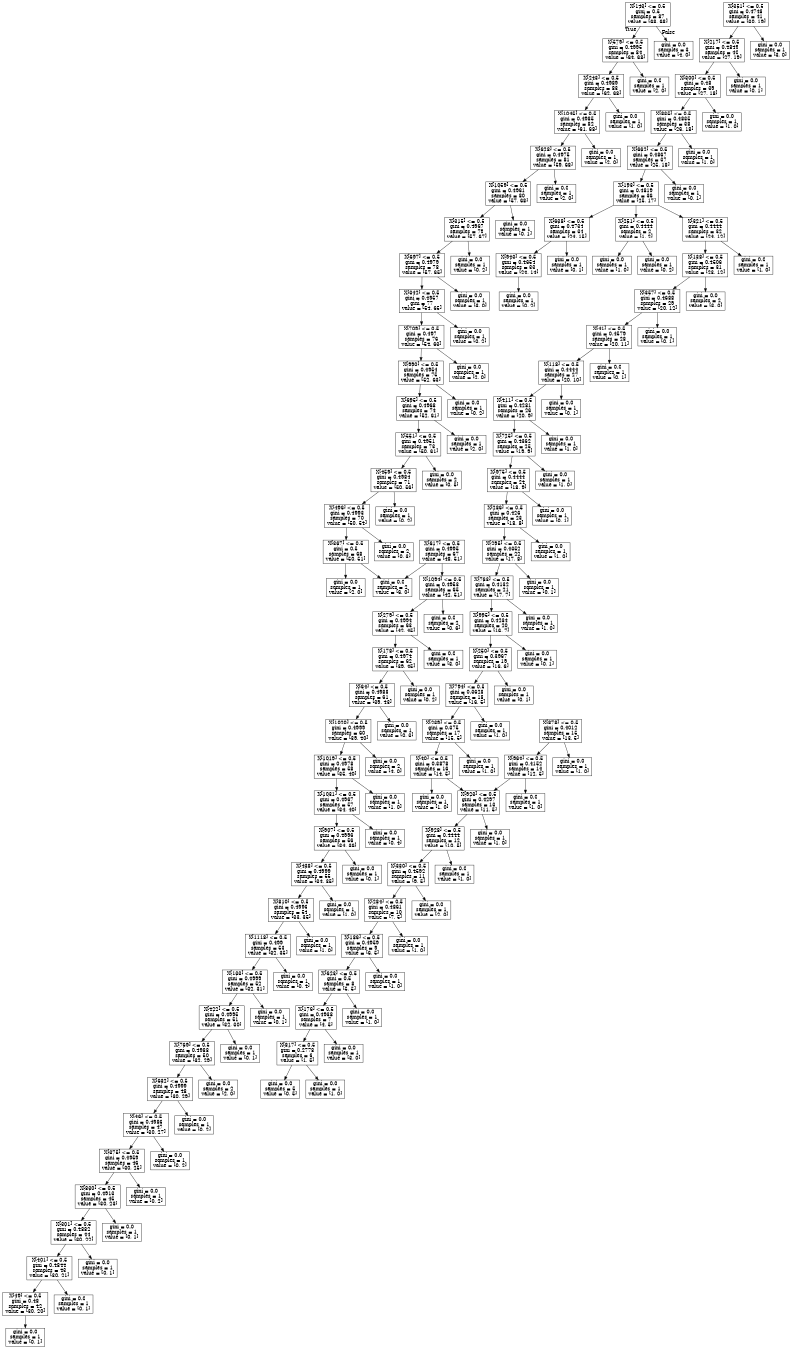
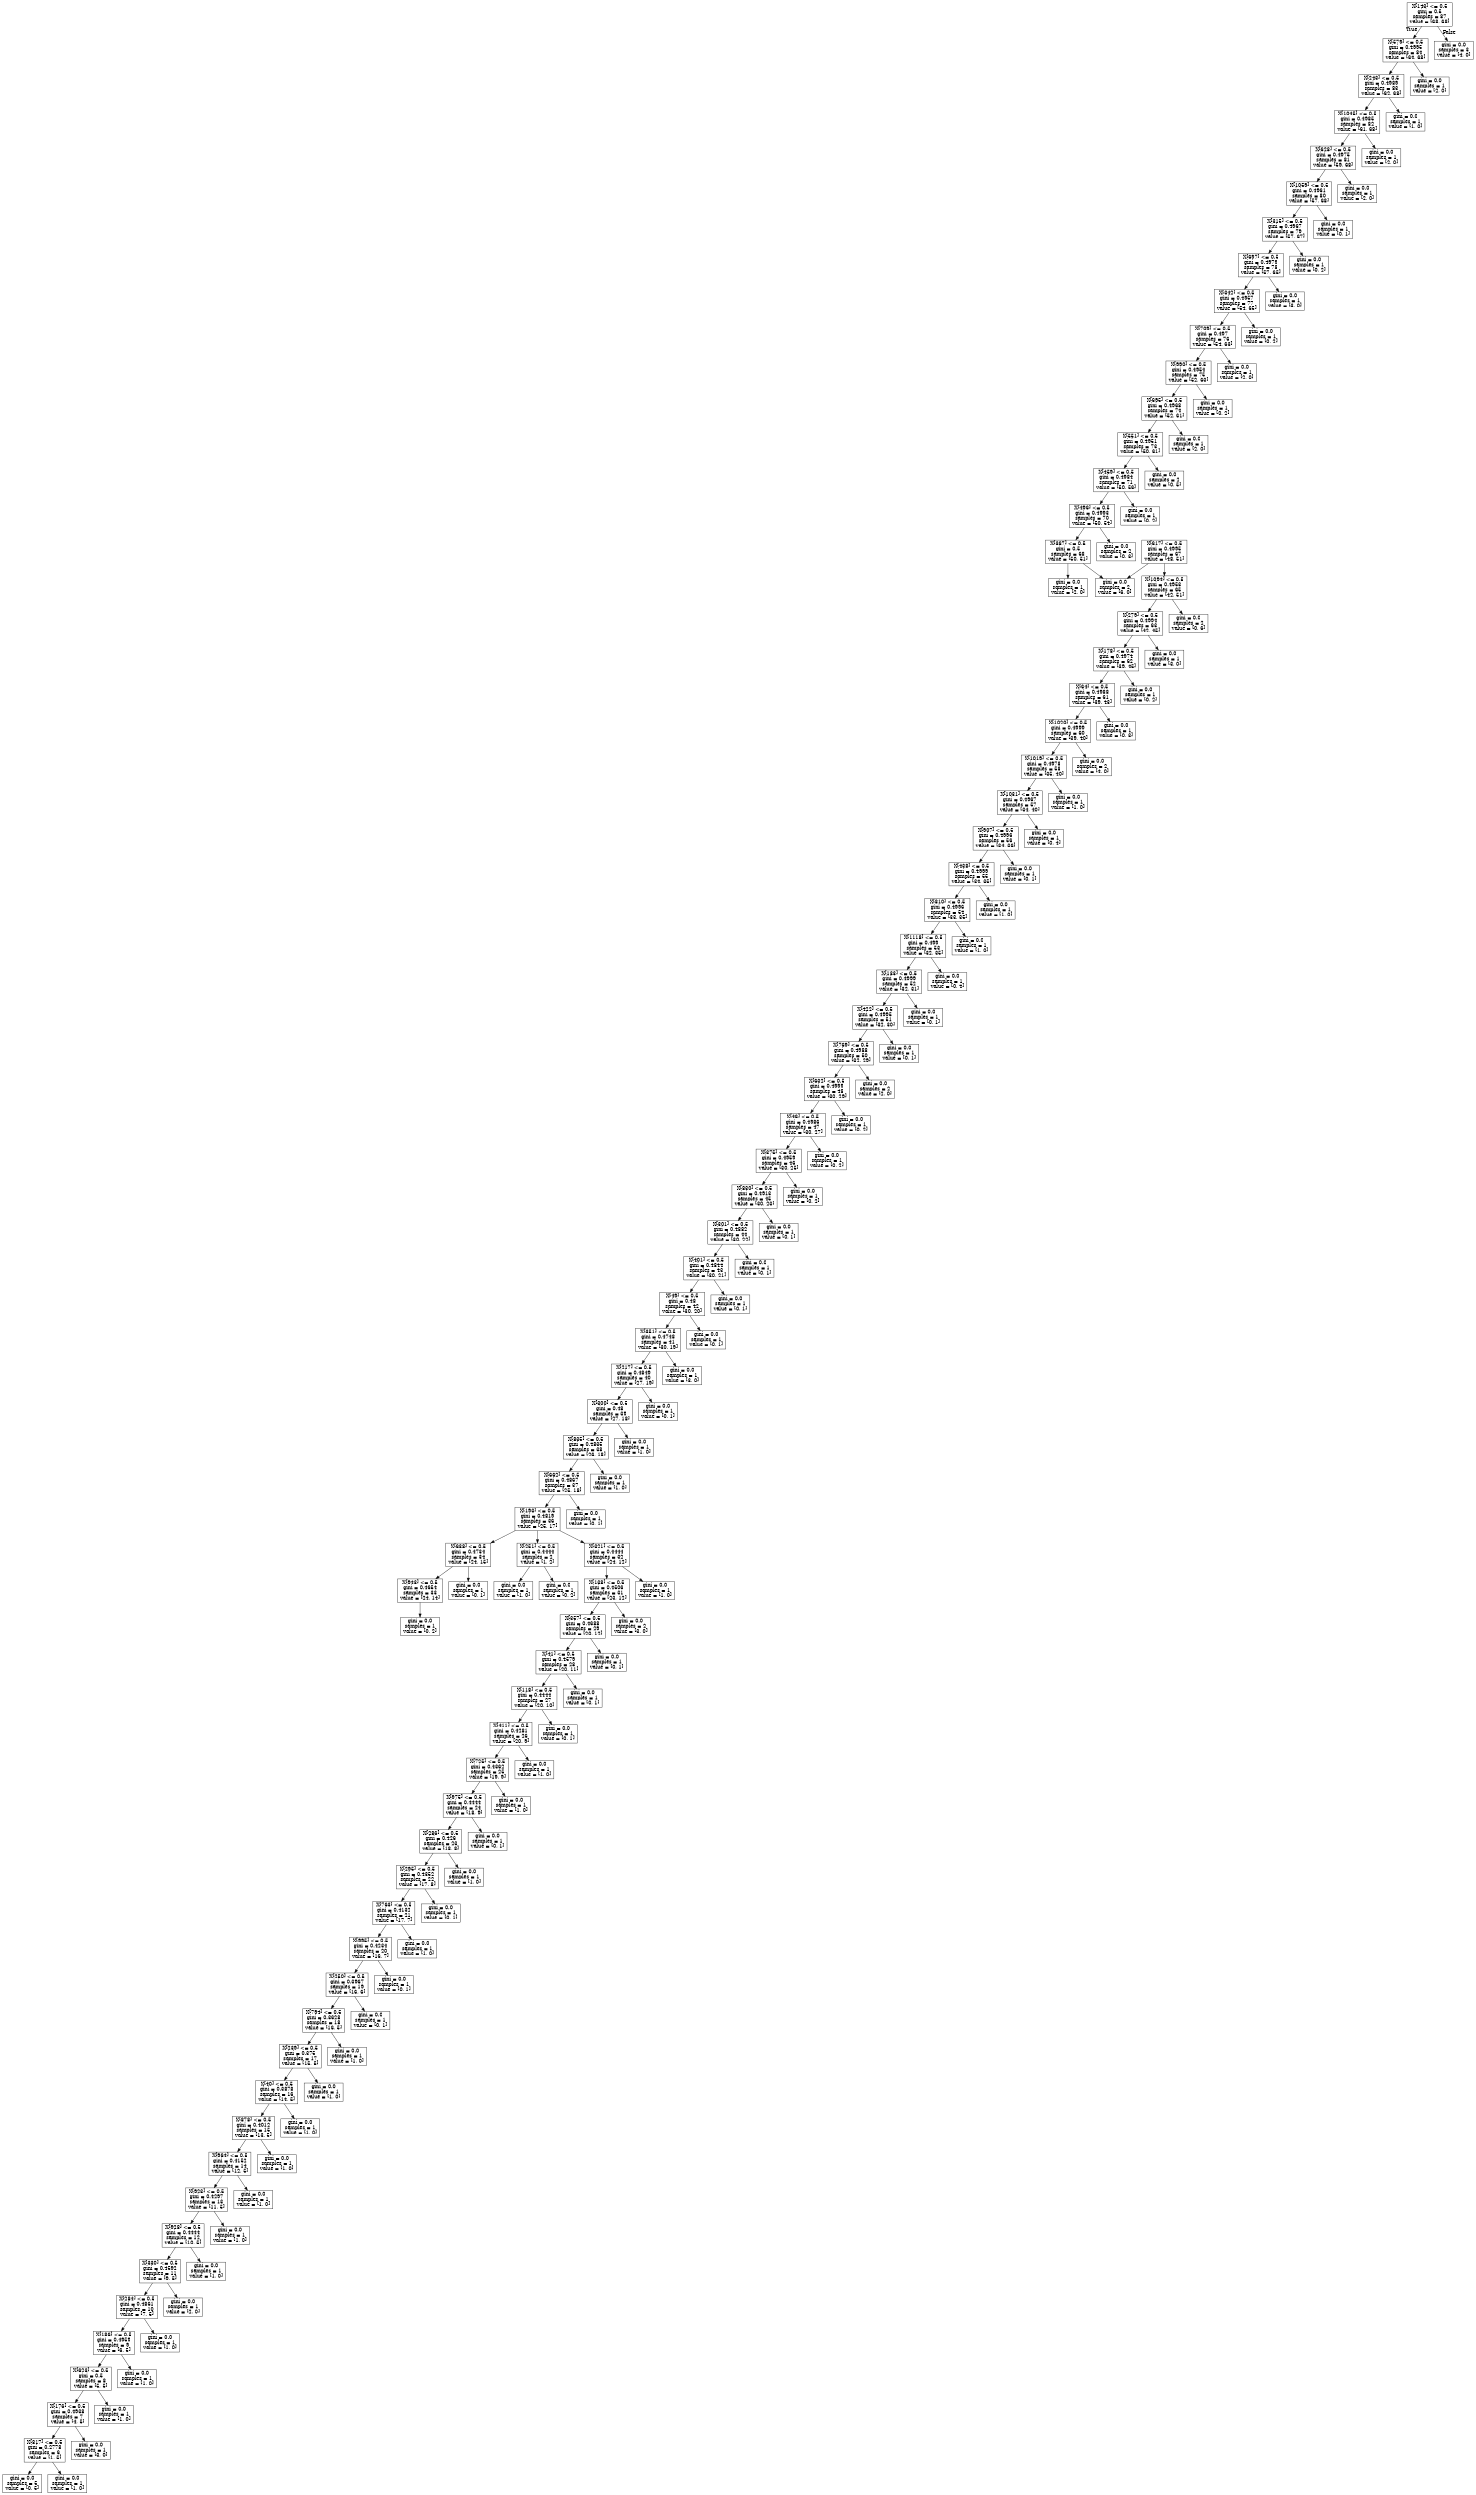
  digraph {
    node [shape=box]
    n1 [label="X[143] <= 0.5\ngini = 0.5\nsamples = 87\nvalue = [68, 68]"]
    n2 [label="X[579] <= 0.5\ngini = 0.4995\nsamples = 84\nvalue = [64, 68]"]
    n3 [label="gini = 0.0\nsamples = 3\nvalue = [4, 0]"]
    n4 [label="X[243] <= 0.5\ngini = 0.4989\nsamples = 83\nvalue = [62, 68]"]
    n5 [label="gini = 0.0\nsamples = 1\nvalue = [2, 0]"]
    n6 [label="X[1045] <= 0.5\ngini = 0.4985\nsamples = 82\nvalue = [61, 68]"]
    n7 [label="gini = 0.0\nsamples = 1\nvalue = [1, 0]"]
    n8 [label="X[628] <= 0.5\ngini = 0.4975\nsamples = 81\nvalue = [59, 68]"]
    n9 [label="gini = 0.0\nsamples = 1\nvalue = [2, 0]"]
    n10 [label="X[1059] <= 0.5\ngini = 0.4961\nsamples = 80\nvalue = [57, 68]"]
    n11 [label="gini = 0.0\nsamples = 1\nvalue = [2, 0]"]
    n12 [label="X[315] <= 0.5\ngini = 0.4967\nsamples = 79\nvalue = [57, 67]"]
    n13 [label="gini = 0.0\nsamples = 1\nvalue = [0, 1]"]
    n14 [label="X[697] <= 0.5\ngini = 0.4979\nsamples = 78\nvalue = [57, 65]"]
    n15 [label="gini = 0.0\nsamples = 1\nvalue = [0, 2]"]
-   n16 [label="X[342] <= 0.5\ngini = 0.4957\ngini = 77\nvalue = [54, 65]"]
+   n16 [label="X[342] <= 0.5\ngini = 0.4957\nsamples = 77\nvalue = [54, 65]"]
    n17 [label="gini = 0.0\nsamples = 1\nvalue = [3, 0]"]
    n18 [label="X[709] <= 0.5\ngini = 0.497\nsamples = 76\nvalue = [54, 63]"]
    n19 [label="gini = 0.0\nsamples = 1\nvalue = [0, 2]"]
    n20 [label="X[990] <= 0.5\ngini = 0.4954\nsamples = 75\nvalue = [52, 63]"]
    n21 [label="gini = 0.0\nsamples = 1\nvalue = [2, 0]"]
    n22 [label="X[695] <= 0.5\ngini = 0.4968\nsamples = 74\nvalue = [52, 61]"]
    n23 [label="gini = 0.0\nsamples = 1\nvalue = [0, 2]"]
    n24 [label="X[551] <= 0.5\ngini = 0.4951\nsamples = 73\nvalue = [50, 61]"]
    n25 [label="gini = 0.0\nsamples = 1\nvalue = [2, 0]"]
    n26 [label="X[459] <= 0.5\ngini = 0.4984\nsamples = 71\nvalue = [50, 56]"]
    n27 [label="gini = 0.0\nsamples = 2\nvalue = [0, 5]"]
    n28 [label="X[496] <= 0.5\ngini = 0.4993\nsamples = 70\nvalue = [50, 54]"]
    n29 [label="gini = 0.0\nsamples = 1\nvalue = [0, 2]"]
    n30 [label="X[367] <= 0.5\ngini = 0.5\nsamples = 68\nvalue = [50, 51]"]
    n31 [label="gini = 0.0\nsamples = 2\nvalue = [0, 3]"]
    n32 [label="gini = 0.0\nsamples = 1\nvalue = [2, 0]"]
    n33 [label="gini = 0.0\nsamples = 2\nvalue = [6, 0]"]
    n34 [label="X[617] <= 0.5\ngini = 0.4995\nsamples = 67\nvalue = [48, 51]"]
    n35 [label="X[1094] <= 0.5\ngini = 0.4953\nsamples = 65\nvalue = [42, 51]"]
    n36 [label="X[279] <= 0.5\ngini = 0.4994\nsamples = 63\nvalue = [42, 45]"]
    n37 [label="gini = 0.0\nsamples = 2\nvalue = [0, 6]"]
    n38 [label="X[178] <= 0.5\ngini = 0.4974\nsamples = 62\nvalue = [39, 45]"]
    n39 [label="gini = 0.0\nsamples = 1\nvalue = [3, 0]"]
    n40 [label="X[64] <= 0.5\ngini = 0.4988\nsamples = 61\nvalue = [39, 43]"]
    n41 [label="gini = 0.0\nsamples = 1\nvalue = [0, 2]"]
    n42 [label="X[1020] <= 0.5\ngini = 0.4999\nsamples = 60\nvalue = [39, 40]"]
    n43 [label="gini = 0.0\nsamples = 1\nvalue = [0, 3]"]
    n44 [label="X[1019] <= 0.5\ngini = 0.4978\nsamples = 58\nvalue = [35, 40]"]
    n45 [label="gini = 0.0\nsamples = 2\nvalue = [4, 0]"]
    n46 [label="X[1031] <= 0.5\ngini = 0.4967\nsamples = 57\nvalue = [34, 40]"]
    n47 [label="gini = 0.0\nsamples = 1\nvalue = [1, 0]"]
    n48 [label="X[907] <= 0.5\ngini = 0.4996\nsamples = 56\nvalue = [34, 36]"]
    n49 [label="gini = 0.0\nsamples = 1\nvalue = [0, 4]"]
    n50 [label="X[438] <= 0.5\ngini = 0.4999\nsamples = 55\nvalue = [34, 35]"]
    n51 [label="gini = 0.0\nsamples = 1\nvalue = [0, 1]"]
    n52 [label="X[810] <= 0.5\ngini = 0.4996\nsamples = 54\nvalue = [33, 35]"]
    n53 [label="gini = 0.0\nsamples = 1\nvalue = [1, 0]"]
    n54 [label="X[1118] <= 0.5\ngini = 0.499\nsamples = 53\nvalue = [32, 35]"]
    n55 [label="gini = 0.0\nsamples = 1\nvalue = [1, 0]"]
    n56 [label="X[133] <= 0.5\ngini = 0.4999\nsamples = 52\nvalue = [32, 31]"]
    n57 [label="gini = 0.0\nsamples = 1\nvalue = [0, 4]"]
    n58 [label="X[422] <= 0.5\ngini = 0.4995\nsamples = 51\nvalue = [32, 30]"]
    n59 [label="gini = 0.0\nsamples = 1\nvalue = [0, 1]"]
    n60 [label="X[769] <= 0.5\ngini = 0.4988\nsamples = 50\nvalue = [32, 29]"]
    n61 [label="gini = 0.0\nsamples = 1\nvalue = [0, 1]"]
    n62 [label="X[632] <= 0.5\ngini = 0.4999\nsamples = 48\nvalue = [30, 29]"]
    n63 [label="gini = 0.0\nsamples = 2\nvalue = [2, 0]"]
    n64 [label="X[46] <= 0.5\ngini = 0.4986\nsamples = 47\nvalue = [30, 27]"]
    n65 [label="gini = 0.0\nsamples = 1\nvalue = [0, 2]"]
    n66 [label="X[375] <= 0.5\ngini = 0.4959\nsamples = 46\nvalue = [30, 25]"]
    n67 [label="gini = 0.0\nsamples = 1\nvalue = [0, 2]"]
    n68 [label="X[830] <= 0.5\ngini = 0.4913\nsamples = 45\nvalue = [30, 23]"]
    n69 [label="gini = 0.0\nsamples = 1\nvalue = [0, 2]"]
    n70 [label="X[301] <= 0.5\ngini = 0.4882\nsamples = 44\nvalue = [30, 22]"]
    n71 [label="gini = 0.0\nsamples = 1\nvalue = [0, 1]"]
    n72 [label="X[401] <= 0.5\ngini = 0.4844\nsamples = 43\nvalue = [30, 21]"]
    n73 [label="gini = 0.0\nsamples = 1\nvalue = [0, 1]"]
    n74 [label="X[49] <= 0.5\ngini = 0.48\nsamples = 42\nvalue = [30, 20]"]
    n75 [label="gini = 0.0\nsamples = 1\nvalue = [0, 1]"]
    n76 [label="X[351] <= 0.5\ngini = 0.4748\nsamples = 41\nvalue = [30, 19]"]
    n77 [label="gini = 0.0\nsamples = 1\nvalue = [0, 1]"]
    n78 [label="X[217] <= 0.5\ngini = 0.4849\nsamples = 40\nvalue = [27, 19]"]
    n79 [label="gini = 0.0\nsamples = 1\nvalue = [3, 0]"]
    n80 [label="X[300] <= 0.5\ngini = 0.48\nsamples = 39\nvalue = [27, 18]"]
    n81 [label="gini = 0.0\nsamples = 1\nvalue = [0, 1]"]
    n82 [label="X[835] <= 0.5\ngini = 0.4835\nsamples = 38\nvalue = [26, 18]"]
    n83 [label="gini = 0.0\nsamples = 1\nvalue = [1, 0]"]
    n84 [label="X[662] <= 0.5\ngini = 0.4867\nsamples = 37\nvalue = [25, 18]"]
    n85 [label="gini = 0.0\nsamples = 1\nvalue = [1, 0]"]
    n86 [label="X[193] <= 0.5\ngini = 0.4819\nsamples = 36\nvalue = [25, 17]"]
    n87 [label="gini = 0.0\nsamples = 1\nvalue = [0, 1]"]
    n88 [label="X[638] <= 0.5\ngini = 0.4734\nsamples = 34\nvalue = [24, 15]"]
    n89 [label="X[251] <= 0.5\ngini = 0.4444\nsamples = 2\nvalue = [1, 2]"]
    n90 [label="X[321] <= 0.5\ngini = 0.4444\nsamples = 32\nvalue = [24, 12]"]
    n91 [label="X[943] <= 0.5\ngini = 0.4654\nsamples = 33\nvalue = [24, 14]"]
    n92 [label="gini = 0.0\nsamples = 1\nvalue = [0, 1]"]
    n93 [label="gini = 0.0\nsamples = 1\nvalue = [1, 0]"]
    n94 [label="gini = 0.0\nsamples = 1\nvalue = [0, 2]"]
    n95 [label="gini = 0.0\nsamples = 1\nvalue = [0, 2]"]
    n96 [label="X[138] <= 0.5\ngini = 0.4506\nsamples = 31\nvalue = [23, 12]"]
    n97 [label="gini = 0.0\nsamples = 1\nvalue = [1, 0]"]
    n98 [label="X[357] <= 0.5\ngini = 0.4688\nsamples = 29\nvalue = [20, 12]"]
    n99 [label="gini = 0.0\nsamples = 2\nvalue = [3, 0]"]
    n100 [label="X[41] <= 0.5\ngini = 0.4579\nsamples = 28\nvalue = [20, 11]"]
    n101 [label="gini = 0.0\nsamples = 1\nvalue = [0, 1]"]
    n102 [label="X[118] <= 0.5\ngini = 0.4444\nsamples = 27\nvalue = [20, 10]"]
    n103 [label="gini = 0.0\nsamples = 1\nvalue = [0, 1]"]
    n104 [label="X[411] <= 0.5\ngini = 0.4281\nsamples = 26\nvalue = [20, 9]"]
    n105 [label="gini = 0.0\nsamples = 1\nvalue = [0, 1]"]
    n106 [label="X[725] <= 0.5\ngini = 0.4362\nsamples = 25\nvalue = [19, 9]"]
    n107 [label="gini = 0.0\nsamples = 1\nvalue = [1, 0]"]
    n108 [label="X[975] <= 0.5\ngini = 0.4444\nsamples = 24\nvalue = [18, 9]"]
    n109 [label="gini = 0.0\nsamples = 1\nvalue = [1, 0]"]
    n110 [label="X[286] <= 0.5\ngini = 0.426\nsamples = 23\nvalue = [18, 8]"]
    n111 [label="gini = 0.0\nsamples = 1\nvalue = [0, 1]"]
    n112 [label="X[295] <= 0.5\ngini = 0.4352\nsamples = 22\nvalue = [17, 8]"]
    n113 [label="gini = 0.0\nsamples = 1\nvalue = [1, 0]"]
    n114 [label="X[763] <= 0.5\ngini = 0.4132\nsamples = 21\nvalue = [17, 7]"]
    n115 [label="gini = 0.0\nsamples = 1\nvalue = [0, 1]"]
    n116 [label="X[995] <= 0.5\ngini = 0.4234\nsamples = 20\nvalue = [16, 7]"]
    n117 [label="gini = 0.0\nsamples = 1\nvalue = [1, 0]"]
    n118 [label="X[250] <= 0.5\ngini = 0.3967\nsamples = 19\nvalue = [16, 6]"]
    n119 [label="gini = 0.0\nsamples = 1\nvalue = [0, 1]"]
    n120 [label="X[794] <= 0.5\ngini = 0.3628\nsamples = 18\nvalue = [16, 5]"]
    n121 [label="gini = 0.0\nsamples = 1\nvalue = [0, 1]"]
    n122 [label="X[239] <= 0.5\ngini = 0.375\nsamples = 17\nvalue = [15, 5]"]
    n123 [label="gini = 0.0\nsamples = 1\nvalue = [1, 0]"]
    n124 [label="X[40] <= 0.5\ngini = 0.3878\nsamples = 16\nvalue = [14, 5]"]
    n125 [label="gini = 0.0\nsamples = 1\nvalue = [1, 0]"]
    n126 [label="X[878] <= 0.5\ngini = 0.4012\nsamples = 15\nvalue = [13, 5]"]
    n127 [label="gini = 0.0\nsamples = 1\nvalue = [1, 0]"]
    n128 [label="X[964] <= 0.5\ngini = 0.4152\nsamples = 14\nvalue = [12, 5]"]
    n129 [label="gini = 0.0\nsamples = 1\nvalue = [1, 0]"]
    n130 [label="X[923] <= 0.5\ngini = 0.4297\nsamples = 13\nvalue = [11, 5]"]
    n131 [label="gini = 0.0\nsamples = 1\nvalue = [1, 0]"]
    n132 [label="X[928] <= 0.5\ngini = 0.4444\nsamples = 12\nvalue = [10, 5]"]
    n133 [label="gini = 0.0\nsamples = 1\nvalue = [1, 0]"]
    n134 [label="X[330] <= 0.5\ngini = 0.4592\nsamples = 11\nvalue = [9, 5]"]
    n135 [label="gini = 0.0\nsamples = 1\nvalue = [1, 0]"]
    n136 [label="X[284] <= 0.5\ngini = 0.4861\nsamples = 10\nvalue = [7, 5]"]
    n137 [label="gini = 0.0\nsamples = 1\nvalue = [2, 0]"]
    n138 [label="X[186] <= 0.5\ngini = 0.4959\nsamples = 9\nvalue = [6, 5]"]
    n139 [label="gini = 0.0\nsamples = 1\nvalue = [1, 0]"]
    n140 [label="X[623] <= 0.5\ngini = 0.5\nsamples = 8\nvalue = [5, 5]"]
    n141 [label="gini = 0.0\nsamples = 1\nvalue = [1, 0]"]
    n142 [label="X[176] <= 0.5\ngini = 0.4938\nsamples = 7\nvalue = [4, 5]"]
    n143 [label="gini = 0.0\nsamples = 1\nvalue = [1, 0]"]
    n144 [label="X[817] <= 0.5\ngini = 0.2778\nsamples = 6\nvalue = [1, 5]"]
    n145 [label="gini = 0.0\nsamples = 1\nvalue = [3, 0]"]
    n146 [label="gini = 0.0\nsamples = 5\nvalue = [0, 5]"]
    n147 [label="gini = 0.0\nsamples = 1\nvalue = [1, 0]"]
    n1 -> n2 [headlabel=True labelangle=45 labeldistance=2.5]
    n1 -> n3 [headlabel=False labelangle=-45 labeldistance=2.5]
    n2 -> n4
    n2 -> n5
    n4 -> n6
    n4 -> n7
    n6 -> n8
    n6 -> n9
    n8 -> n10
    n8 -> n11
    n10 -> n12
    n10 -> n13
    n12 -> n14
    n12 -> n15
    n14 -> n16
    n14 -> n17
    n16 -> n18
    n16 -> n19
    n18 -> n20
    n18 -> n21
    n20 -> n22
    n20 -> n23
    n22 -> n24
    n22 -> n25
    n24 -> n26
    n24 -> n27
    n26 -> n28
    n26 -> n29
    n28 -> n30
    n28 -> n31
    n30 -> n32
    n30 -> n33
    n34 -> n33
    n34 -> n35
    n35 -> n36
    n35 -> n37
    n36 -> n38
    n36 -> n39
    n38 -> n40
    n38 -> n41
    n40 -> n42
    n40 -> n43
    n42 -> n44
    n42 -> n45
    n44 -> n46
    n44 -> n47
    n46 -> n48
    n46 -> n49
    n48 -> n50
    n48 -> n51
    n50 -> n52
    n50 -> n53
    n52 -> n54
    n52 -> n55
    n54 -> n56
    n54 -> n57
    n56 -> n58
    n56 -> n59
    n58 -> n60
    n58 -> n61
    n60 -> n62
    n60 -> n63
    n62 -> n64
    n62 -> n65
    n64 -> n66
    n64 -> n67
    n66 -> n68
    n66 -> n69
    n68 -> n70
    n68 -> n71
    n70 -> n72
    n70 -> n73
    n72 -> n74
    n72 -> n75
+   n74 -> n76
    n74 -> n77
    n76 -> n78
    n76 -> n79
    n78 -> n80
    n78 -> n81
    n80 -> n82
    n80 -> n83
    n82 -> n84
    n82 -> n85
    n84 -> n86
    n84 -> n87
    n86 -> n88
    n86 -> n89
    n86 -> n90
    n88 -> n91
    n88 -> n92
    n89 -> n93
    n89 -> n94
    n90 -> n96
    n90 -> n97
    n91 -> n95
    n96 -> n98
    n96 -> n99
    n98 -> n100
    n98 -> n101
    n100 -> n102
    n100 -> n103
    n102 -> n104
    n102 -> n105
    n104 -> n106
    n104 -> n107
    n106 -> n108
    n106 -> n109
    n108 -> n110
    n108 -> n111
    n110 -> n112
    n110 -> n113
    n112 -> n114
    n112 -> n115
    n114 -> n116
    n114 -> n117
    n116 -> n118
    n116 -> n119
    n118 -> n120
    n118 -> n121
    n120 -> n122
    n120 -> n123
    n122 -> n124
    n122 -> n125
-   n124 -> n130
+   n124 -> n126
    n124 -> n127
    n126 -> n128
    n126 -> n129
    n128 -> n130
    n128 -> n131
    n130 -> n132
    n130 -> n133
    n132 -> n134
    n132 -> n135
    n134 -> n136
    n134 -> n137
    n136 -> n138
    n136 -> n139
    n138 -> n140
    n138 -> n141
    n140 -> n142
    n140 -> n143
    n142 -> n144
    n142 -> n145
    n144 -> n146
    n144 -> n147
  }
